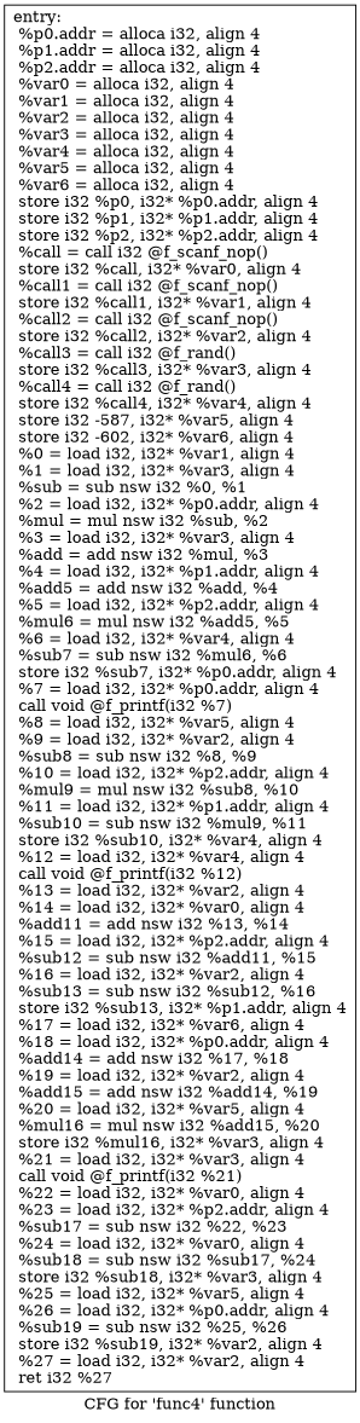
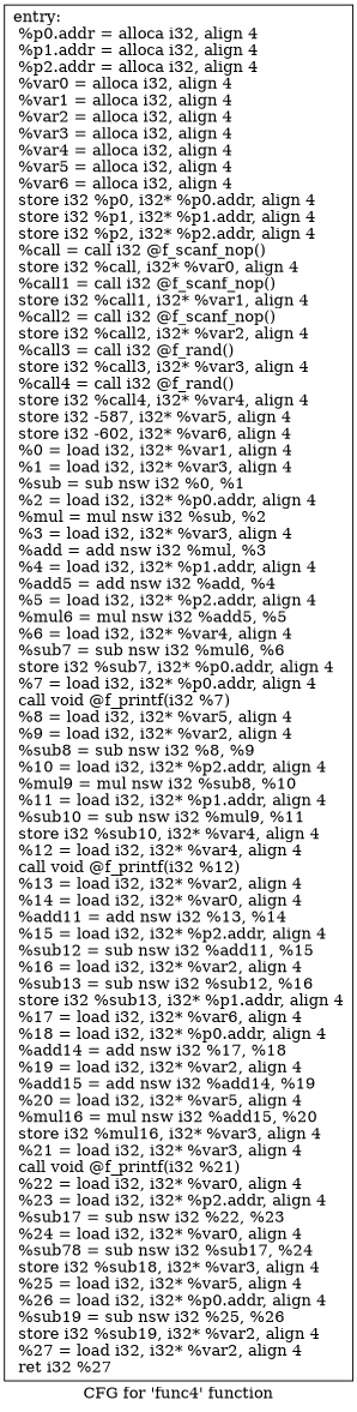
  digraph {
    label="CFG for 'func4' function"
-   n1 [label="{entry:\l  %p0.addr = alloca i32, align 4\l  %p1.addr = alloca i32, align 4\l  %p2.addr = alloca i32, align 4\l  %var0 = alloca i32, align 4\l  %var1 = alloca i32, align 4\l  %var2 = alloca i32, align 4\l  %var3 = alloca i32, align 4\l  %var4 = alloca i32, align 4\l  %var5 = alloca i32, align 4\l  %var6 = alloca i32, align 4\l  store i32 %p0, i32* %p0.addr, align 4\l  store i32 %p1, i32* %p1.addr, align 4\l  store i32 %p2, i32* %p2.addr, align 4\l  %call = call i32 @f_scanf_nop()\l  store i32 %call, i32* %var0, align 4\l  %call1 = call i32 @f_scanf_nop()\l  store i32 %call1, i32* %var1, align 4\l  %call2 = call i32 @f_scanf_nop()\l  store i32 %call2, i32* %var2, align 4\l  %call3 = call i32 @f_rand()\l  store i32 %call3, i32* %var3, align 4\l  %call4 = call i32 @f_rand()\l  store i32 %call4, i32* %var4, align 4\l  store i32 -587, i32* %var5, align 4\l  store i32 -602, i32* %var6, align 4\l  %0 = load i32, i32* %var1, align 4\l  %1 = load i32, i32* %var3, align 4\l  %sub = sub nsw i32 %0, %1\l  %2 = load i32, i32* %p0.addr, align 4\l  %mul = mul nsw i32 %sub, %2\l  %3 = load i32, i32* %var3, align 4\l  %add = add nsw i32 %mul, %3\l  %4 = load i32, i32* %p1.addr, align 4\l  %add5 = add nsw i32 %add, %4\l  %5 = load i32, i32* %p2.addr, align 4\l  %mul6 = mul nsw i32 %add5, %5\l  %6 = load i32, i32* %var4, align 4\l  %sub7 = sub nsw i32 %mul6, %6\l  store i32 %sub7, i32* %p0.addr, align 4\l  %7 = load i32, i32* %p0.addr, align 4\l  call void @f_printf(i32 %7)\l  %8 = load i32, i32* %var5, align 4\l  %9 = load i32, i32* %var2, align 4\l  %sub8 = sub nsw i32 %8, %9\l  %10 = load i32, i32* %p2.addr, align 4\l  %mul9 = mul nsw i32 %sub8, %10\l  %11 = load i32, i32* %p1.addr, align 4\l  %sub10 = sub nsw i32 %mul9, %11\l  store i32 %sub10, i32* %var4, align 4\l  %12 = load i32, i32* %var4, align 4\l  call void @f_printf(i32 %12)\l  %13 = load i32, i32* %var2, align 4\l  %14 = load i32, i32* %var0, align 4\l  %add11 = add nsw i32 %13, %14\l  %15 = load i32, i32* %p2.addr, align 4\l  %sub12 = sub nsw i32 %add11, %15\l  %16 = load i32, i32* %var2, align 4\l  %sub13 = sub nsw i32 %sub12, %16\l  store i32 %sub13, i32* %p1.addr, align 4\l  %17 = load i32, i32* %var6, align 4\l  %18 = load i32, i32* %p0.addr, align 4\l  %add14 = add nsw i32 %17, %18\l  %19 = load i32, i32* %var2, align 4\l  %add15 = add nsw i32 %add14, %19\l  %20 = load i32, i32* %var5, align 4\l  %mul16 = mul nsw i32 %add15, %20\l  store i32 %mul16, i32* %var3, align 4\l  %21 = load i32, i32* %var3, align 4\l  call void @f_printf(i32 %21)\l  %22 = load i32, i32* %var0, align 4\l  %23 = load i32, i32* %p2.addr, align 4\l  %sub17 = sub nsw i32 %22, %23\l  %24 = load i32, i32* %var0, align 4\l  %sub18 = sub nsw i32 %sub17, %24\l  store i32 %sub18, i32* %var3, align 4\l  %25 = load i32, i32* %var5, align 4\l  %26 = load i32, i32* %p0.addr, align 4\l  %sub19 = sub nsw i32 %25, %26\l  store i32 %sub19, i32* %var2, align 4\l  %27 = load i32, i32* %var2, align 4\l  ret i32 %27\l}" shape=record]
+   n1 [label="{entry:\l  %p0.addr = alloca i32, align 4\l  %p1.addr = alloca i32, align 4\l  %p2.addr = alloca i32, align 4\l  %var0 = alloca i32, align 4\l  %var1 = alloca i32, align 4\l  %var2 = alloca i32, align 4\l  %var3 = alloca i32, align 4\l  %var4 = alloca i32, align 4\l  %var5 = alloca i32, align 4\l  %var6 = alloca i32, align 4\l  store i32 %p0, i32* %p0.addr, align 4\l  store i32 %p1, i32* %p1.addr, align 4\l  store i32 %p2, i32* %p2.addr, align 4\l  %call = call i32 @f_scanf_nop()\l  store i32 %call, i32* %var0, align 4\l  %call1 = call i32 @f_scanf_nop()\l  store i32 %call1, i32* %var1, align 4\l  %call2 = call i32 @f_scanf_nop()\l  store i32 %call2, i32* %var2, align 4\l  %call3 = call i32 @f_rand()\l  store i32 %call3, i32* %var3, align 4\l  %call4 = call i32 @f_rand()\l  store i32 %call4, i32* %var4, align 4\l  store i32 -587, i32* %var5, align 4\l  store i32 -602, i32* %var6, align 4\l  %0 = load i32, i32* %var1, align 4\l  %1 = load i32, i32* %var3, align 4\l  %sub = sub nsw i32 %0, %1\l  %2 = load i32, i32* %p0.addr, align 4\l  %mul = mul nsw i32 %sub, %2\l  %3 = load i32, i32* %var3, align 4\l  %add = add nsw i32 %mul, %3\l  %4 = load i32, i32* %p1.addr, align 4\l  %add5 = add nsw i32 %add, %4\l  %5 = load i32, i32* %p2.addr, align 4\l  %mul6 = mul nsw i32 %add5, %5\l  %6 = load i32, i32* %var4, align 4\l  %sub7 = sub nsw i32 %mul6, %6\l  store i32 %sub7, i32* %p0.addr, align 4\l  %7 = load i32, i32* %p0.addr, align 4\l  call void @f_printf(i32 %7)\l  %8 = load i32, i32* %var5, align 4\l  %9 = load i32, i32* %var2, align 4\l  %sub8 = sub nsw i32 %8, %9\l  %10 = load i32, i32* %p2.addr, align 4\l  %mul9 = mul nsw i32 %sub8, %10\l  %11 = load i32, i32* %p1.addr, align 4\l  %sub10 = sub nsw i32 %mul9, %11\l  store i32 %sub10, i32* %var4, align 4\l  %12 = load i32, i32* %var4, align 4\l  call void @f_printf(i32 %12)\l  %13 = load i32, i32* %var2, align 4\l  %14 = load i32, i32* %var0, align 4\l  %add11 = add nsw i32 %13, %14\l  %15 = load i32, i32* %p2.addr, align 4\l  %sub12 = sub nsw i32 %add11, %15\l  %16 = load i32, i32* %var2, align 4\l  %sub13 = sub nsw i32 %sub12, %16\l  store i32 %sub13, i32* %p1.addr, align 4\l  %17 = load i32, i32* %var6, align 4\l  %18 = load i32, i32* %p0.addr, align 4\l  %add14 = add nsw i32 %17, %18\l  %19 = load i32, i32* %var2, align 4\l  %add15 = add nsw i32 %add14, %19\l  %20 = load i32, i32* %var5, align 4\l  %mul16 = mul nsw i32 %add15, %20\l  store i32 %mul16, i32* %var3, align 4\l  %21 = load i32, i32* %var3, align 4\l  call void @f_printf(i32 %21)\l  %22 = load i32, i32* %var0, align 4\l  %23 = load i32, i32* %p2.addr, align 4\l  %sub17 = sub nsw i32 %22, %23\l  %24 = load i32, i32* %var0, align 4\l  %sub78 = sub nsw i32 %sub17, %24\l  store i32 %sub18, i32* %var3, align 4\l  %25 = load i32, i32* %var5, align 4\l  %26 = load i32, i32* %p0.addr, align 4\l  %sub19 = sub nsw i32 %25, %26\l  store i32 %sub19, i32* %var2, align 4\l  %27 = load i32, i32* %var2, align 4\l  ret i32 %27\l}" shape=record]
  }
